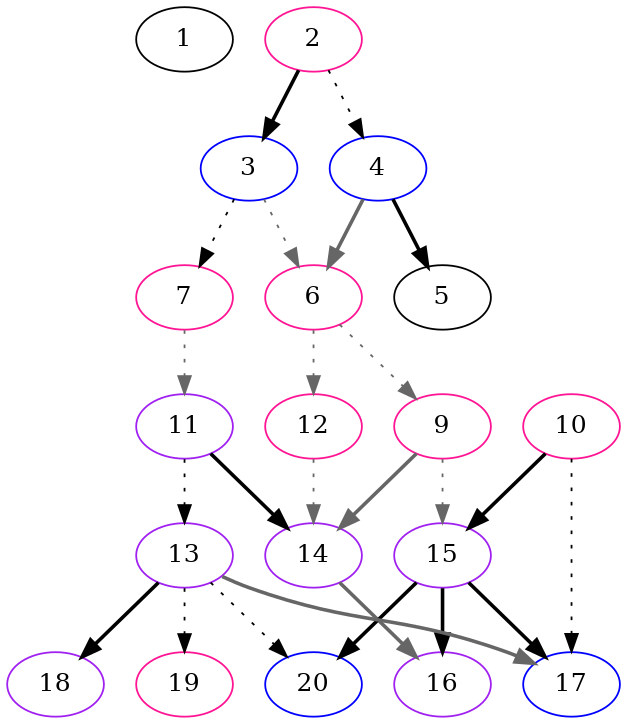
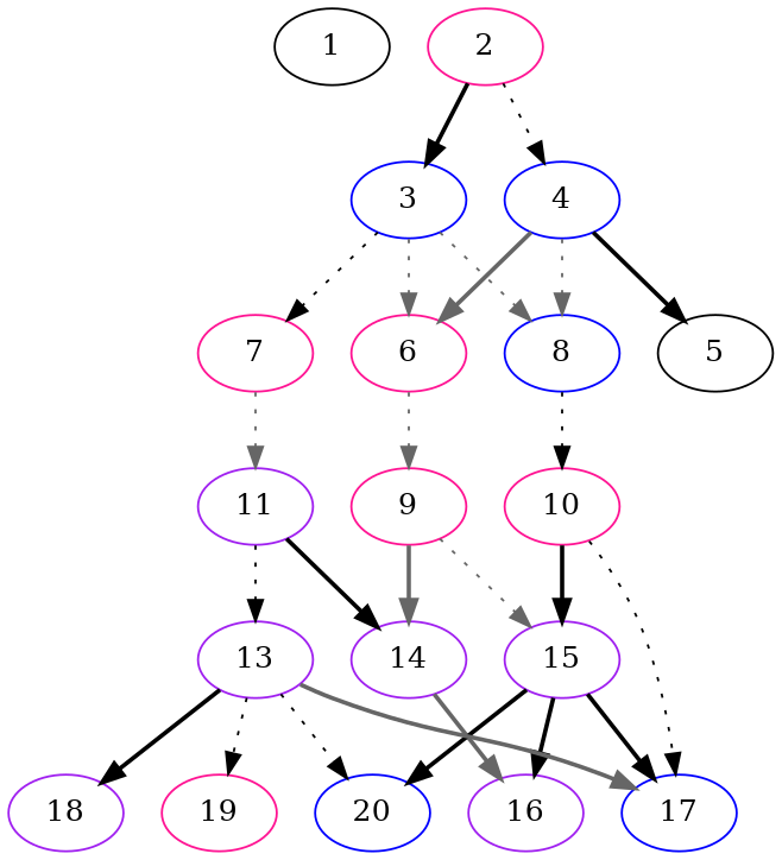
  digraph {
    node [alpha=0.10 color=deeppink]
    edge [color=black style=dotted]
    1 [alpha=0.06 color=black expect_size=12874752]
    2 [alpha=0.15 expect_size=34489344]
    3 [color=blue expect_size=15357952]
    4 [alpha=0.18 color=blue expect_size=42097664]
    6 [alpha=0.16 expect_size=15856640]
    7 [alpha=0.16 expect_size=6890496]
+   8 [alpha=0.03 color=blue expect_size=36357120]
    5 [alpha=0.18 color=black expect_size=43715584]
    9 [alpha=0.05 expect_size=39351296]
-   12 [alpha=0.14 expect_size=22211584]
    11 [alpha=0.15 color=purple expect_size=8486912]
    10 [alpha=0.14 expect_size=19305472]
    14 [alpha=0.19 color=purple expect_size=34594816]
    15 [alpha=0.14 color=purple expect_size=30573568]
    13 [color=purple expect_size=10377216]
    17 [alpha=0.13 color=blue expect_size=17076224]
    16 [alpha=0.11 color=purple expect_size=26732544]
    20 [alpha=0.02 color=blue expect_size=27608064]
    18 [color=purple expect_size=6843392]
    19 [alpha=0.09 expect_size=14813184]
    2 -> 3 [style=bold]
    2 -> 4
    3 -> 6 [color=gray40]
    3 -> 7
+   3 -> 8 [color=gray40]
    4 -> 6 [color=gray40 style=bold]
+   4 -> 8 [color=gray40]
    4 -> 5 [style=bold]
    6 -> 9 [color=gray40]
-   6 -> 12 [color=gray40]
    7 -> 11 [color=gray40]
+   8 -> 10
    9 -> 14 [color=gray40 style=bold]
    9 -> 15 [color=gray40]
-   12 -> 14 [color=gray40]
    11 -> 14 [style=bold]
    11 -> 13
    10 -> 15 [style=bold]
    10 -> 17
    14 -> 16 [color=gray40 style=bold]
    15 -> 17 [style=bold]
    15 -> 16 [style=bold]
    15 -> 20 [style=bold]
    13 -> 17 [color=gray40 style=bold]
    13 -> 20
    13 -> 18 [style=bold]
    13 -> 19
  }
